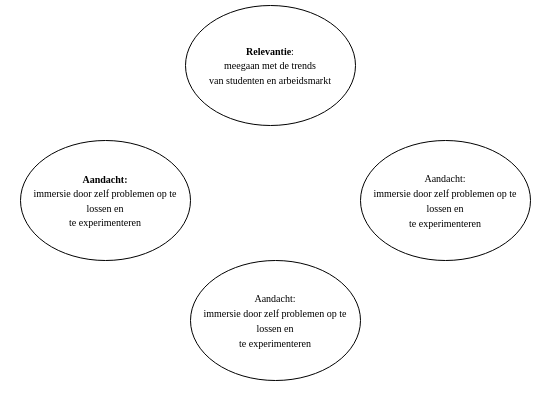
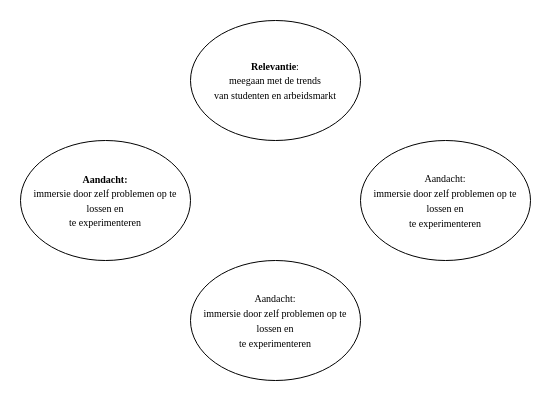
  <mxCell id="0" />
  <mxCell id="1" parent="0" />
  <mxCell id="2" value="&lt;div&gt;&lt;font face=&quot;Verdana&quot;&gt;&lt;b&gt;&lt;font style=&quot;font-size: 10px&quot;&gt;Aandacht:&lt;/font&gt;&lt;/b&gt;&lt;/font&gt;&lt;/div&gt;&lt;div&gt;&lt;font style=&quot;font-size: 10px&quot; face=&quot;Verdana&quot;&gt;immersie door zelf problemen op te lossen en &lt;br&gt;&lt;/font&gt;&lt;/div&gt;&lt;div&gt;&lt;font style=&quot;font-size: 10px&quot; face=&quot;Verdana&quot;&gt;te experimenteren&lt;/font&gt;&lt;/div&gt;" style="ellipse;whiteSpace=wrap;html=1;" vertex="1" parent="1"><mxGeometry x="20" y="140" width="170" height="120" as="geometry" /></mxCell>
- <mxCell id="3" value="&lt;div&gt;&lt;font style=&quot;font-size: 10px&quot; face=&quot;Verdana&quot;&gt;&lt;b&gt;Relevantie&lt;/b&gt;: &lt;br&gt;&lt;/font&gt;&lt;/div&gt;&lt;div&gt;&lt;font style=&quot;font-size: 10px&quot; face=&quot;Verdana&quot;&gt;meegaan met de trends &lt;br&gt;&lt;/font&gt;&lt;/div&gt;&lt;div&gt;&lt;font style=&quot;font-size: 10px&quot; face=&quot;Verdana&quot;&gt;van studenten en arbeidsmarkt&lt;/font&gt;&lt;/div&gt;" style="ellipse;whiteSpace=wrap;html=1;" vertex="1" parent="1"><mxGeometry x="185" y="5" width="170" height="120" as="geometry" /></mxCell>
+ <mxCell id="3" value="&lt;div&gt;&lt;font style=&quot;font-size: 10px&quot; face=&quot;Verdana&quot;&gt;&lt;b&gt;Relevantie&lt;/b&gt;: &lt;br&gt;&lt;/font&gt;&lt;/div&gt;&lt;div&gt;&lt;font style=&quot;font-size: 10px&quot; face=&quot;Verdana&quot;&gt;meegaan met de trends &lt;br&gt;&lt;/font&gt;&lt;/div&gt;&lt;div&gt;&lt;font style=&quot;font-size: 10px&quot; face=&quot;Verdana&quot;&gt;van studenten en arbeidsmarkt&lt;/font&gt;&lt;/div&gt;" style="ellipse;whiteSpace=wrap;html=1;" vertex="1" parent="1"><mxGeometry x="190" y="20" width="170" height="120" as="geometry" /></mxCell>
  <mxCell id="4" value="&lt;div&gt;&lt;font style=&quot;font-size: 10px&quot; face=&quot;Courier New&quot;&gt;&lt;font face=&quot;Verdana&quot;&gt;Aandacht:&lt;/font&gt;&lt;/font&gt;&lt;/div&gt;&lt;div&gt;&lt;font style=&quot;font-size: 10px&quot; face=&quot;Courier New&quot;&gt;&lt;font face=&quot;Verdana&quot;&gt;immersie door zelf problemen op te lossen en &lt;br&gt;&lt;/font&gt;&lt;/font&gt;&lt;/div&gt;&lt;div&gt;&lt;font style=&quot;font-size: 10px&quot; face=&quot;Courier New&quot;&gt;&lt;font face=&quot;Verdana&quot;&gt;te experimenteren&lt;/font&gt;&lt;/font&gt;&lt;/div&gt;" style="ellipse;whiteSpace=wrap;html=1;" vertex="1" parent="1"><mxGeometry x="190" y="260" width="170" height="120" as="geometry" /></mxCell>
  <mxCell id="5" value="&lt;div&gt;&lt;font style=&quot;font-size: 10px&quot; face=&quot;Courier New&quot;&gt;&lt;font face=&quot;Verdana&quot;&gt;Aandacht:&lt;/font&gt;&lt;/font&gt;&lt;/div&gt;&lt;div&gt;&lt;font style=&quot;font-size: 10px&quot; face=&quot;Courier New&quot;&gt;&lt;font face=&quot;Verdana&quot;&gt;immersie door zelf problemen op te lossen en &lt;br&gt;&lt;/font&gt;&lt;/font&gt;&lt;/div&gt;&lt;div&gt;&lt;font style=&quot;font-size: 10px&quot; face=&quot;Courier New&quot;&gt;&lt;font face=&quot;Verdana&quot;&gt;te experimenteren&lt;/font&gt;&lt;/font&gt;&lt;/div&gt;" style="ellipse;whiteSpace=wrap;html=1;" vertex="1" parent="1"><mxGeometry x="360" y="140" width="170" height="120" as="geometry" /></mxCell>
